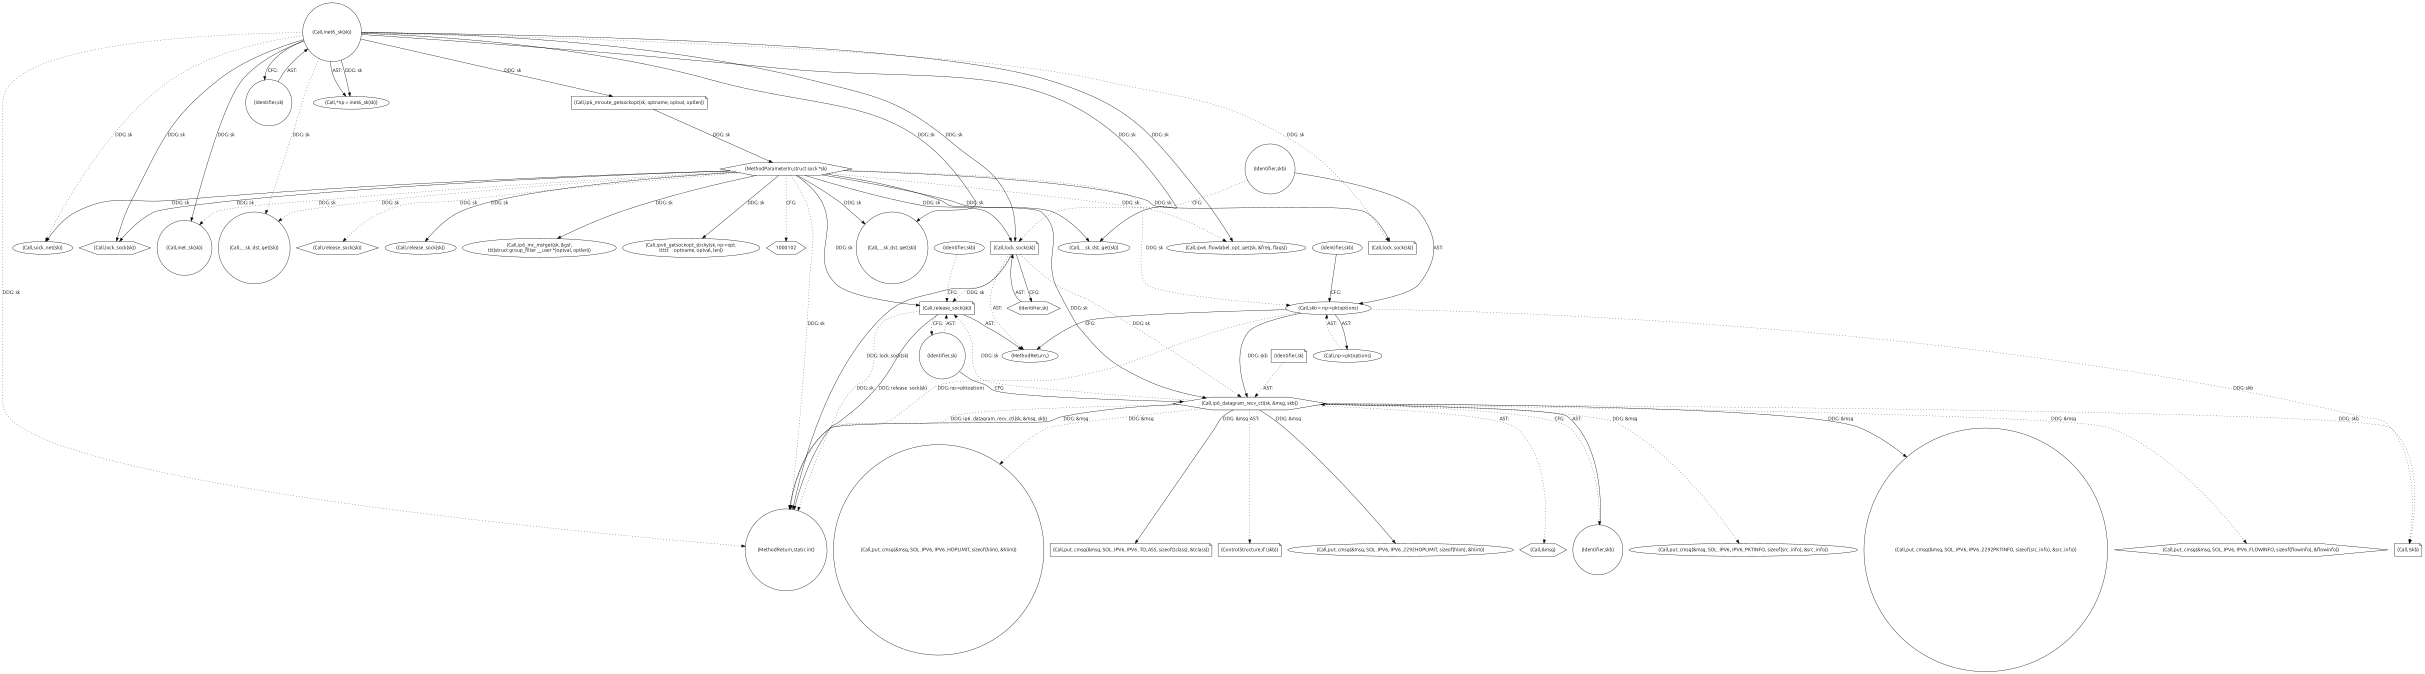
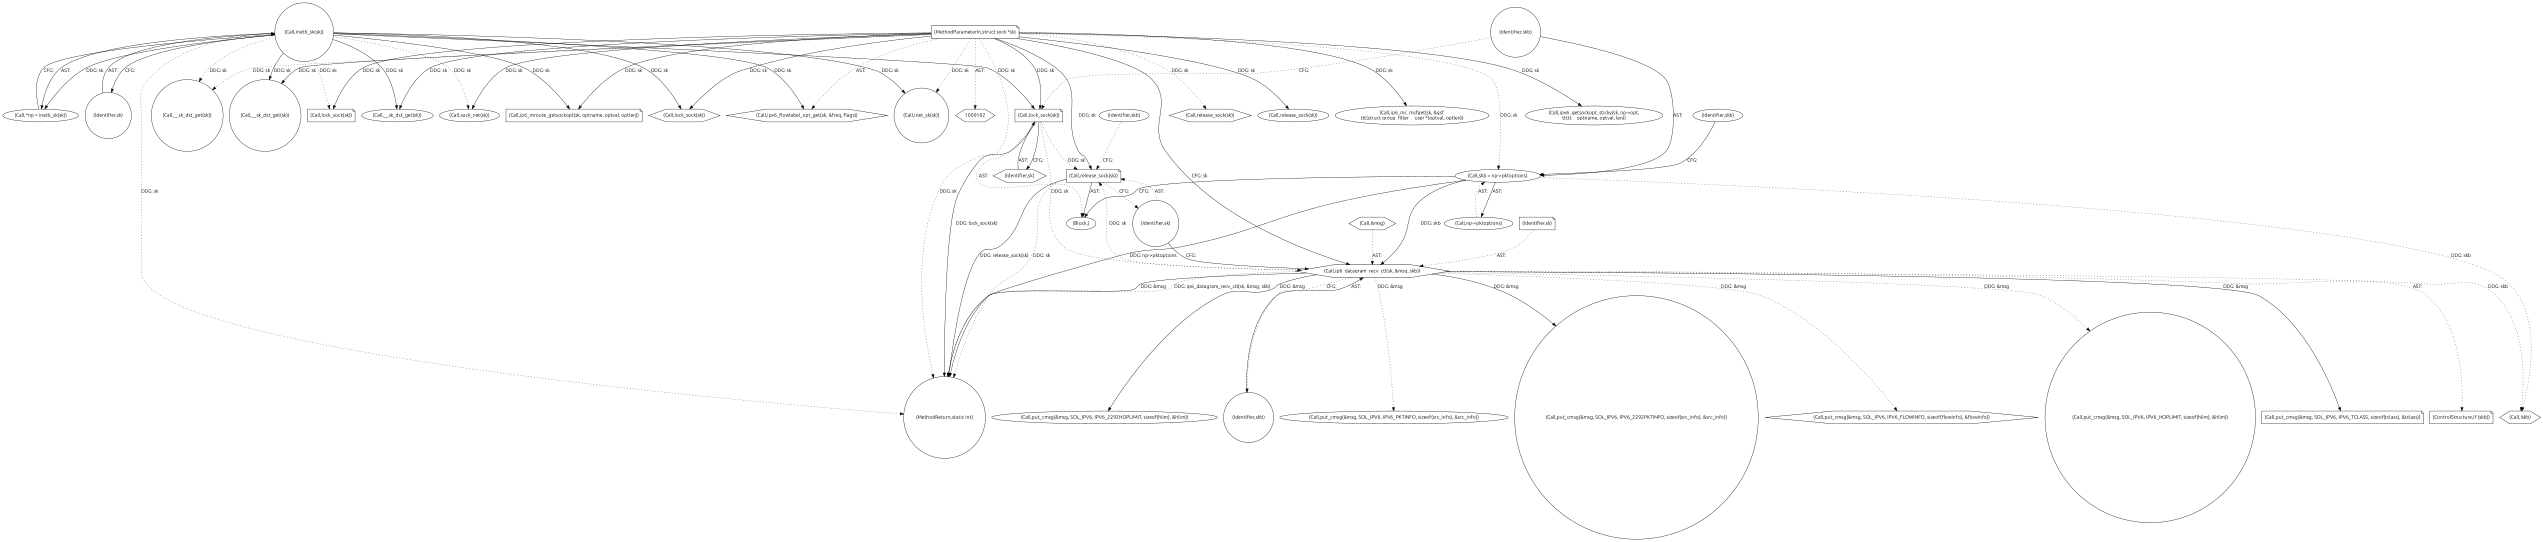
  digraph {
    fontname=Ubuntu
    node [fontname=Ubuntu shape=ellipse]
    edge [fontname=Ubuntu style=solid]
    n1 [label="(Call,release_sock(sk))" shape=note]
    n2 [label="(MethodReturn,static int)" shape=circle]
-   n3 [label="(MethodReturn,)"]
+   n3 [label="(Block,)"]
    n4 [label="(Identifier,sk)" shape=circle]
    n5 [label="(Call,ip6_datagram_recv_ctl(sk, &msg, skb))" shape=hexagon]
    n6 [label="(Identifier,skb)" shape=circle]
    n7 [label="(Call,put_cmsg(&msg, SOL_IPV6, IPV6_PKTINFO, sizeof(src_info), &src_info))"]
    n8 [label="(Call,put_cmsg(&msg, SOL_IPV6, IPV6_2292PKTINFO, sizeof(src_info), &src_info))" shape=circle]
    n9 [label="(Call,put_cmsg(&msg, SOL_IPV6, IPV6_FLOWINFO, sizeof(flowinfo), &flowinfo))" shape=hexagon]
    n10 [label="(Call,put_cmsg(&msg, SOL_IPV6, IPV6_HOPLIMIT, sizeof(hlim), &hlim))" shape=circle]
    n11 [label="(Call,put_cmsg(&msg, SOL_IPV6, IPV6_TCLASS, sizeof(tclass), &tclass))" shape=note]
    n12 [label="(ControlStructure,if (skb))" shape=note]
-   n13 [label="(Call,!skb)" shape=note]
+   n13 [label="(Call,!skb)" shape=hexagon]
    n14 [label="(Call,put_cmsg(&msg, SOL_IPV6, IPV6_2292HOPLIMIT, sizeof(hlim), &hlim))"]
    n15 [label="(Call,lock_sock(sk))" shape=note]
    n16 [label="(Identifier,sk)" shape=hexagon]
    n17 [label="(Call,inet6_sk(sk))" shape=circle]
    n18 [label="(Call,sock_net(sk))"]
    n19 [label="(Call,lock_sock(sk))" shape=hexagon]
    n20 [label="(Identifier,sk)" shape=circle]
    n21 [label="(Call,inet_sk(sk))" shape=circle]
    n22 [label="(Call,*np = inet6_sk(sk))"]
    n23 [label="(Call,__sk_dst_get(sk))" shape=circle]
    n24 [label="(Call,__sk_dst_get(sk))" shape=circle]
    n25 [label="(Call,__sk_dst_get(sk))"]
    n26 [label="(Call,ip6_mroute_getsockopt(sk, optname, optval, optlen))" shape=note]
-   n27 [label="(Call,ipv6_flowlabel_opt_get(sk, &freq, flags))"]
+   n27 [label="(Call,ipv6_flowlabel_opt_get(sk, &freq, flags))" shape=hexagon]
    n28 [label="(Call,lock_sock(sk))" shape=note]
-   n29 [label="(MethodParameterIn,struct sock *sk)" shape=hexagon]
+   n29 [label="(MethodParameterIn,struct sock *sk)" shape=note]
    n30 [label="(Call,release_sock(sk))" shape=hexagon]
    n31 [label="(Call,release_sock(sk))"]
    n32 [label="(Call,ip6_mc_msfget(sk, &gsf,\n\t\t\t(struct group_filter __user *)optval, optlen))"]
    n33 [label="(Call,ipv6_getsockopt_sticky(sk, np->opt,\n\t\t\t\t\t     optname, optval, len))"]
    1000102 [shape=hexagon]
    n35 [label="(Call,skb = np->pktoptions)"]
    n36 [label="(Call,np->pktoptions)"]
    n37 [label="(Identifier,skb)"]
    n38 [label="(Identifier,sk)" shape=note]
    n39 [label="(Call,&msg)" shape=hexagon]
    n40 [label="(Identifier,skb)" shape=circle]
    n41 [label="(Identifier,skb)"]
    n1 -> n2 [label="DDG: sk" style=dotted]
    n1 -> n2 [label="DDG: release_sock(sk)"]
    n1 -> n3 [label="AST: "]
    n1 -> n4 [label="CFG: " style=dotted]
    n4 -> n1 [label="AST: " style=dotted]
    n4 -> n5 [label="CFG: "]
    n5 -> n1 [label="DDG: sk" style=dotted]
    n5 -> n2 [label="DDG: ip6_datagram_recv_ctl(sk, &msg, skb)" style=dotted]
    n5 -> n2 [label="DDG: &msg"]
    n5 -> n6 [label="CFG: " style=dotted]
    n5 -> n7 [label="DDG: &msg" style=dotted]
    n5 -> n8 [label="DDG: &msg"]
    n5 -> n9 [label="DDG: &msg" style=dotted]
    n5 -> n10 [label="DDG: &msg" style=dotted]
    n5 -> n11 [label="DDG: &msg"]
    n5 -> n12 [label="AST: " style=dotted]
    n5 -> n13 [label="DDG: skb" style=dotted]
    n5 -> n14 [label="DDG: &msg"]
    n6 -> n5 [label="AST: "]
    n15 -> n1 [label="DDG: sk" style=dotted]
    n15 -> n2 [label="DDG: lock_sock(sk)"]
    n15 -> n3 [label="AST: " style=dotted]
    n15 -> n5 [label="DDG: sk" style=dotted]
    n15 -> n16 [label="CFG: "]
    n16 -> n15 [label="AST: "]
    n17 -> n2 [label="DDG: sk" style=dotted]
    n17 -> n15 [label="DDG: sk"]
    n17 -> n18 [label="DDG: sk" style=dotted]
    n17 -> n19 [label="DDG: sk"]
    n17 -> n20 [label="CFG: "]
    n17 -> n21 [label="DDG: sk"]
    n17 -> n22 [label="AST: "]
    n17 -> n22 [label="DDG: sk"]
    n17 -> n23 [label="DDG: sk" style=dotted]
    n17 -> n24 [label="DDG: sk"]
    n17 -> n25 [label="DDG: sk"]
    n17 -> n26 [label="DDG: sk"]
    n17 -> n27 [label="DDG: sk"]
    n17 -> n28 [label="DDG: sk" style=dotted]
    n20 -> n17 [label="AST: "]
+   n22 -> n17 [label="CFG: "]
    n29 -> n1 [label="DDG: sk"]
    n29 -> n2 [label="DDG: sk" style=dotted]
-   n29 -> n5 [label="DDG: sk"]
+   n29 -> n5 [label="CFG: sk"]
    n29 -> n15 [label="DDG: sk"]
    n29 -> n18 [label="DDG: sk"]
    n29 -> n19 [label="DDG: sk"]
    n29 -> n21 [label="DDG: sk" style=dotted]
    n29 -> n23 [label="DDG: sk" style=dotted]
    n29 -> n24 [label="DDG: sk"]
    n29 -> n25 [label="DDG: sk"]
-   n26 -> n29 [label="DDG: sk"]
-   n29 -> n27 [label="DDG: sk" style=dotted]
+   n29 -> n26 [label="DDG: sk"]
+   n29 -> n27 [label="AST: " style=dotted]
    n29 -> n28 [label="DDG: sk"]
    n29 -> n30 [label="DDG: sk" style=dotted]
    n29 -> n31 [label="DDG: sk"]
    n29 -> n32 [label="DDG: sk"]
    n29 -> n33 [label="DDG: sk"]
-   n29 -> 1000102 [label="CFG: " style=dotted]
+   n29 -> 1000102 [label="AST: " style=dotted]
    n29 -> n35 [label="DDG: sk" style=dotted]
-   n35 -> n2 [label="DDG: np->pktoptions" style=dotted]
+   n35 -> n2 [label="DDG: np->pktoptions"]
    n35 -> n3 [label="CFG: "]
    n35 -> n5 [label="DDG: skb"]
    n35 -> n13 [label="DDG: skb" style=dotted]
    n35 -> n36 [label="AST: "]
    n36 -> n35 [label="AST: " style=dotted]
    n37 -> n1 [label="CFG: " style=dotted]
    n38 -> n5 [label="AST: " style=dotted]
-   n5 -> n39 [label="AST: " style=dotted]
+   n39 -> n5 [label="AST: " style=dotted]
    n40 -> n15 [label="CFG: " style=dotted]
    n40 -> n35 [label="AST: "]
    n41 -> n35 [label="CFG: "]
  }
